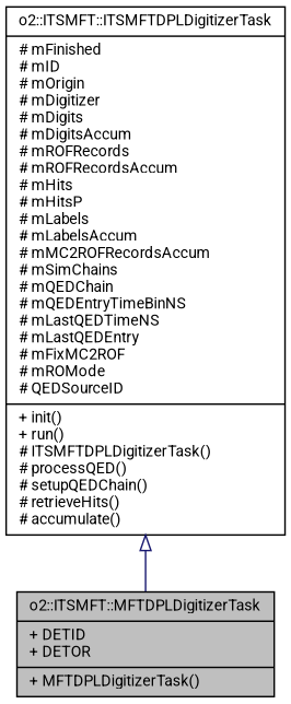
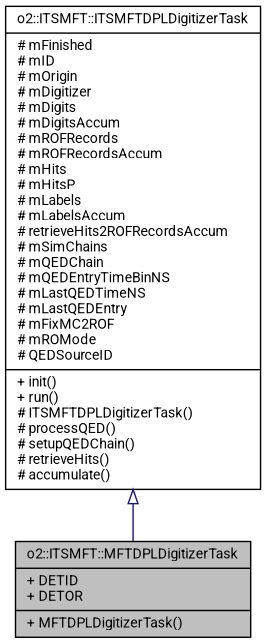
  digraph {
    fontname=Roboto
    node [color=black fontname=Roboto fontsize=10 shape=record]
    n1 [fillcolor=grey75 fontcolor=black height=0.2 label="{o2::ITSMFT::MFTDPLDigitizerTask\n|+ DETID\l+ DETOR\l|+ MFTDPLDigitizerTask()\l}" style=filled width=0.4]
-   n2 [height=0.2 label="{o2::ITSMFT::ITSMFTDPLDigitizerTask\n|# mFinished\l# mID\l# mOrigin\l# mDigitizer\l# mDigits\l# mDigitsAccum\l# mROFRecords\l# mROFRecordsAccum\l# mHits\l# mHitsP\l# mLabels\l# mLabelsAccum\l# mMC2ROFRecordsAccum\l# mSimChains\l# mQEDChain\l# mQEDEntryTimeBinNS\l# mLastQEDTimeNS\l# mLastQEDEntry\l# mFixMC2ROF\l# mROMode\l# QEDSourceID\l|+ init()\l+ run()\l# ITSMFTDPLDigitizerTask()\l# processQED()\l# setupQEDChain()\l# retrieveHits()\l# accumulate()\l}" width=0.4]
+   n2 [height=0.2 label="{o2::ITSMFT::ITSMFTDPLDigitizerTask\n|# mFinished\l# mID\l# mOrigin\l# mDigitizer\l# mDigits\l# mDigitsAccum\l# mROFRecords\l# mROFRecordsAccum\l# mHits\l# mHitsP\l# mLabels\l# mLabelsAccum\l# retrieveHits2ROFRecordsAccum\l# mSimChains\l# mQEDChain\l# mQEDEntryTimeBinNS\l# mLastQEDTimeNS\l# mLastQEDEntry\l# mFixMC2ROF\l# mROMode\l# QEDSourceID\l|+ init()\l+ run()\l# ITSMFTDPLDigitizerTask()\l# processQED()\l# setupQEDChain()\l# retrieveHits()\l# accumulate()\l}" width=0.4]
    n2 -> n1 [arrowtail=onormal color=midnightblue dir=back fontname=Roboto fontsize=10 labelfontname=Helvetica labelfontsize=10 style=solid]
  }
